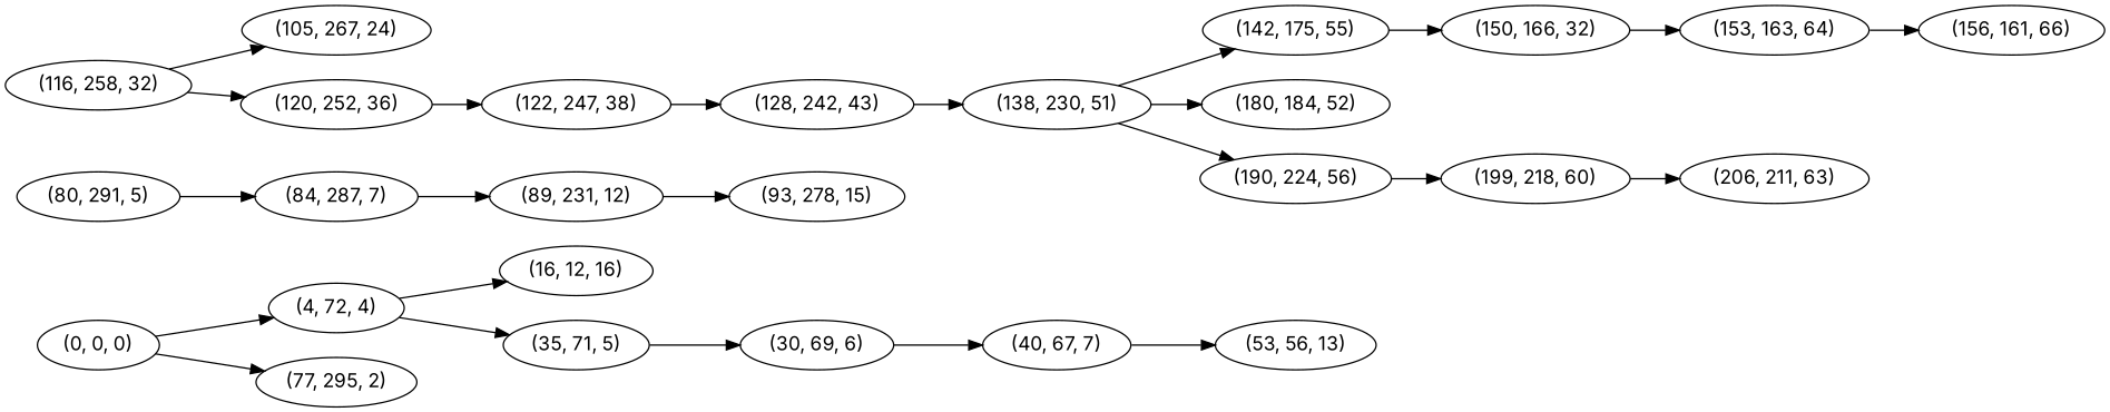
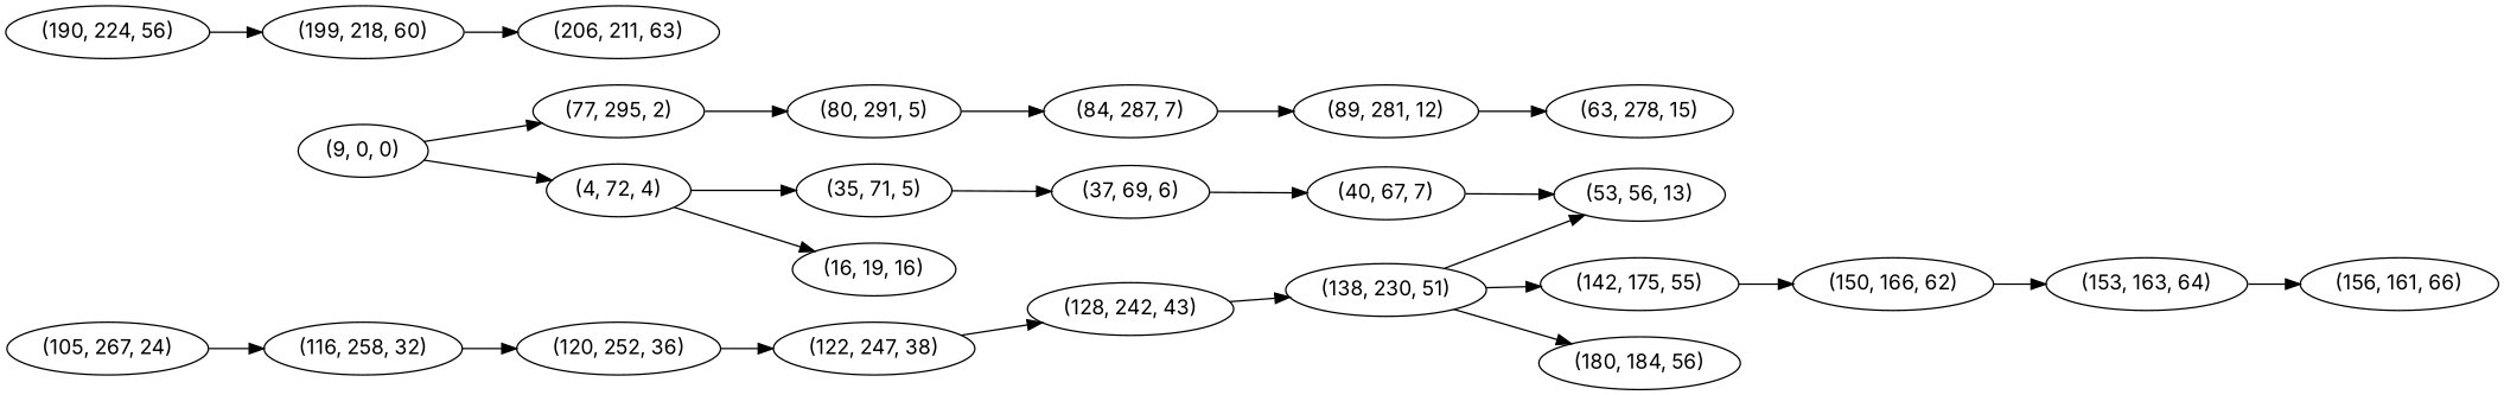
  digraph {
    fontname=Inter
    rankdir=LR
    node [fontname=Inter]
    edge [fontname=Inter]
-   "(0, 0, 0)"
+   "(0, 0, 0)" [label="(9, 0, 0)"]
    "(4, 72, 4)"
    "(77, 295, 2)"
-   "(16, 19, 16)" [label="(16, 12, 16)"]
+   "(16, 19, 16)"
    "(35, 71, 5)"
    "(80, 291, 5)"
-   "(37, 69, 6)" [label="(30, 69, 6)"]
+   "(37, 69, 6)"
    "(40, 67, 7)"
    "(53, 56, 13)"
    "(84, 287, 7)"
-   "(89, 281, 12)" [label="(89, 231, 12)"]
-   "(93, 278, 15)"
+   "(89, 281, 12)"
+   "(93, 278, 15)" [label="(63, 278, 15)"]
    "(105, 267, 24)"
    "(116, 258, 32)"
    "(120, 252, 36)"
    "(122, 247, 38)"
    "(128, 242, 43)"
    "(138, 230, 51)"
    "(142, 175, 55)"
-   "(180, 184, 52)"
+   "(180, 184, 52)" [label="(180, 184, 56)"]
    "(190, 224, 56)"
-   "(150, 166, 62)" [label="(150, 166, 32)"]
+   "(150, 166, 62)"
    "(199, 218, 60)"
    "(153, 163, 64)"
    "(156, 161, 66)"
    "(206, 211, 63)"
    "(0, 0, 0)" -> "(4, 72, 4)"
    "(0, 0, 0)" -> "(77, 295, 2)"
    "(4, 72, 4)" -> "(16, 19, 16)"
    "(4, 72, 4)" -> "(35, 71, 5)"
+   "(77, 295, 2)" -> "(80, 291, 5)"
    "(35, 71, 5)" -> "(37, 69, 6)"
    "(80, 291, 5)" -> "(84, 287, 7)"
    "(37, 69, 6)" -> "(40, 67, 7)"
    "(40, 67, 7)" -> "(53, 56, 13)"
    "(84, 287, 7)" -> "(89, 281, 12)"
    "(89, 281, 12)" -> "(93, 278, 15)"
-   "(116, 258, 32)" -> "(105, 267, 24)"
+   "(105, 267, 24)" -> "(116, 258, 32)"
    "(116, 258, 32)" -> "(120, 252, 36)"
    "(120, 252, 36)" -> "(122, 247, 38)"
    "(122, 247, 38)" -> "(128, 242, 43)"
    "(128, 242, 43)" -> "(138, 230, 51)"
    "(138, 230, 51)" -> "(142, 175, 55)"
    "(138, 230, 51)" -> "(180, 184, 52)"
-   "(138, 230, 51)" -> "(190, 224, 56)"
+   "(138, 230, 51)" -> "(53, 56, 13)"
    "(142, 175, 55)" -> "(150, 166, 62)"
    "(190, 224, 56)" -> "(199, 218, 60)"
    "(150, 166, 62)" -> "(153, 163, 64)"
    "(199, 218, 60)" -> "(206, 211, 63)"
    "(153, 163, 64)" -> "(156, 161, 66)"
  }
